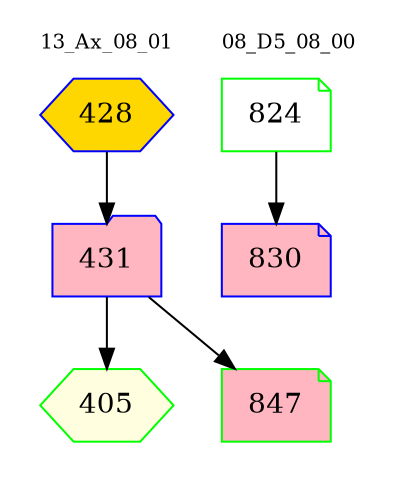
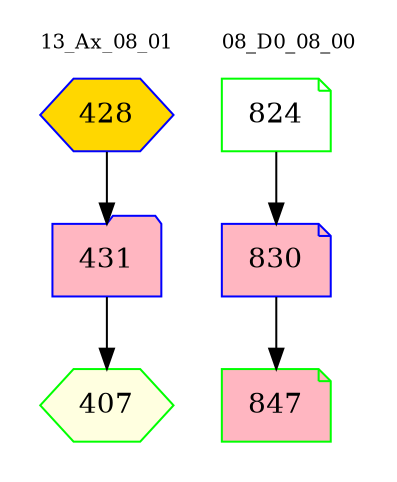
  digraph {
    node [color=blue fillcolor=lightpink shape=note style=filled]
    edge [color=black]
    n1 [fillcolor=gold label=428 shape=hexagon]
    n2 [label=431 shape=folder]
-   n3 [color=green fillcolor=lightyellow label=405 shape=hexagon]
+   n3 [color=green fillcolor=lightyellow label=407 shape=hexagon]
    n4 [color=green fillcolor=white label=824]
    n5 [label=830]
    n6 [color=green label=847]
    subgraph cluster_1 {
      color=white
      fontsize=10
      label="13_Ax_08_01"
      n1
      n2
      n3
    }
    subgraph cluster_2 {
      color=white
      fontsize=10
-     label="08_D5_08_00"
+     label="08_D0_08_00"
      n4
      n5
      n6
    }
    n1 -> n2
    n2 -> n3
    n4 -> n5
-   n2 -> n6
+   n5 -> n6
  }
